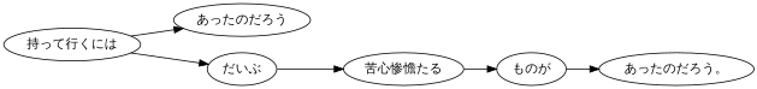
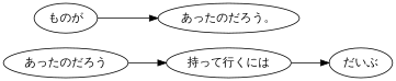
  digraph {
    rankdir=LR
    n1 [label="あったのだろう"]
    n2 [label="持って行くには"]
    n3 [label="だいぶ"]
    n4 [label="あったのだろう。"]
-   n5 [label="苦心惨憺たる"]
    n6 [label="ものが"]
-   n2 -> n1
+   n1 -> n2
    n2 -> n3
-   n3 -> n5
-   n5 -> n6
    n6 -> n4
  }
